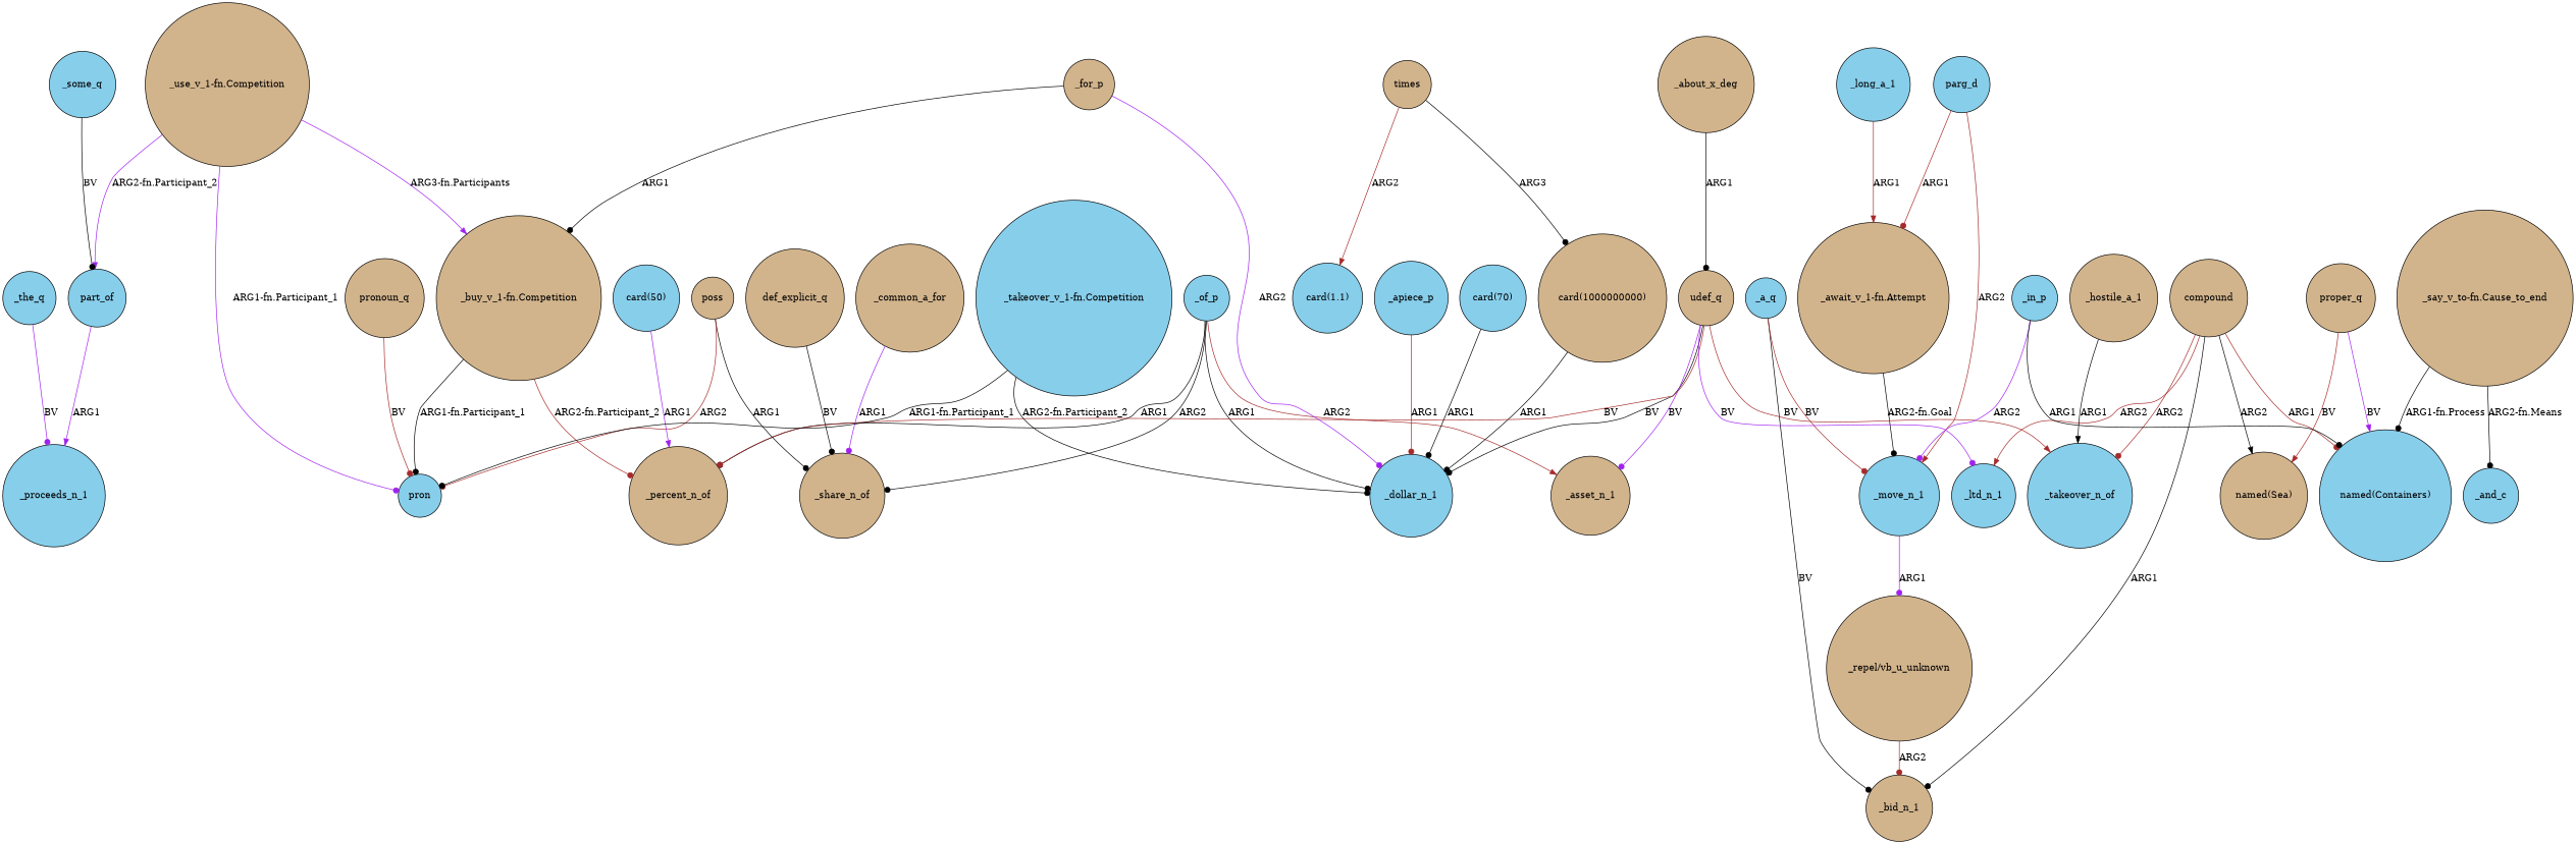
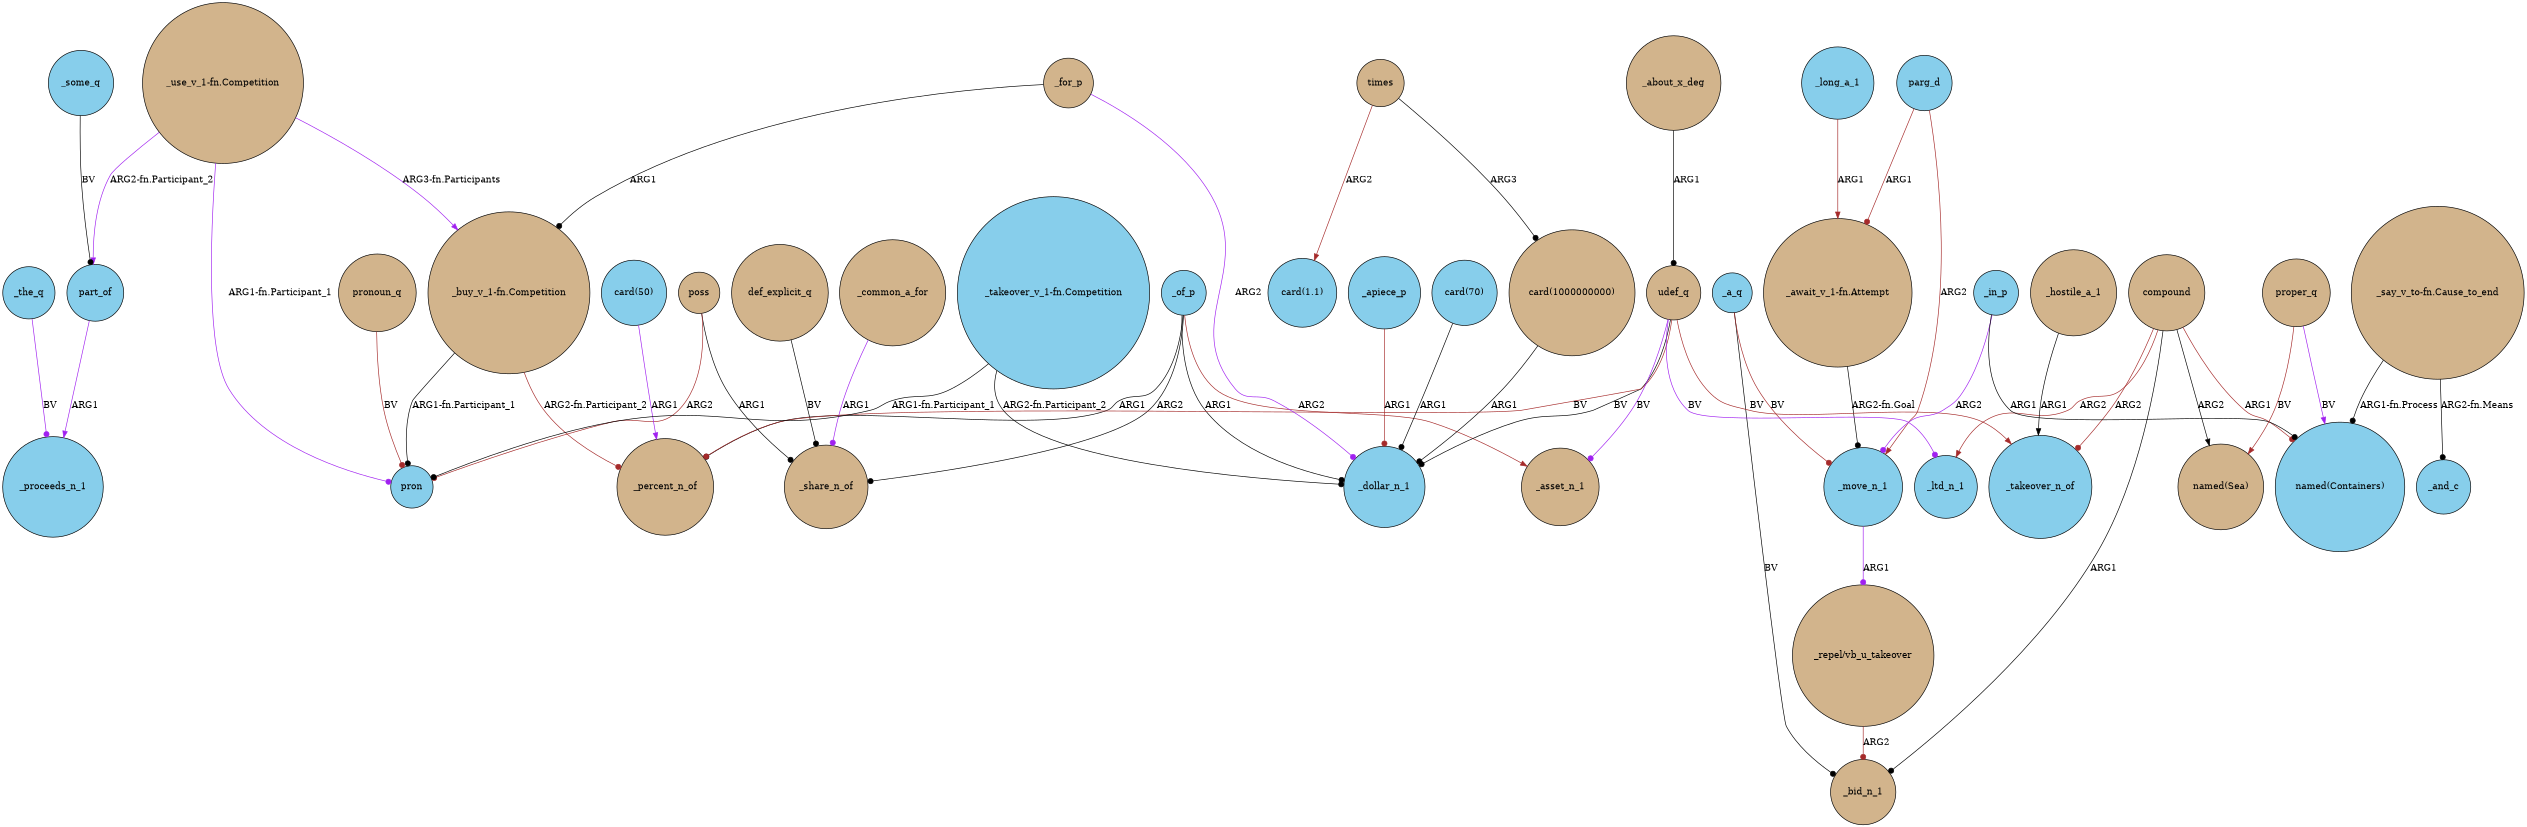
  digraph {
    node [fillcolor=tan shape=circle style=filled]
    edge [arrowhead=dot color=black]
    _of_p [fillcolor=skyblue]
    _dollar_n_1 [fillcolor=skyblue]
    _percent_n_of
    _share_n_of
    _asset_n_1
    "card(1000000000)"
    _a_q [fillcolor=skyblue]
    _bid_n_1
    _move_n_1 [fillcolor=skyblue]
-   "_repel/vb_u_unknown"
+   "_repel/vb_u_unknown" [label="_repel/vb_u_takeover"]
    _and_c [fillcolor=skyblue]
    "_say_v_to-fn.Cause_to_end"
    "named(Containers)" [fillcolor=skyblue]
    "_buy_v_1-fn.Competition"
    pron [fillcolor=skyblue]
    part_of [fillcolor=skyblue]
    _proceeds_n_1 [fillcolor=skyblue]
    _long_a_1 [fillcolor=skyblue]
    "_await_v_1-fn.Attempt"
    "_use_v_1-fn.Competition"
    def_explicit_q
    _common_a_for
    compound
    "named(Sea)"
    _takeover_n_of [fillcolor=skyblue]
    _ltd_n_1 [fillcolor=skyblue]
    _the_q [fillcolor=skyblue]
    udef_q
    times
    "card(1.1)" [fillcolor=skyblue]
    parg_d [fillcolor=skyblue]
    _hostile_a_1
    _about_x_deg
    pronoun_q
    poss
    _in_p [fillcolor=skyblue]
    _apiece_p [fillcolor=skyblue]
    _for_p
    _some_q [fillcolor=skyblue]
    "card(50)" [fillcolor=skyblue]
    n41 [fillcolor=skyblue label="_takeover_v_1-fn.Competition"]
    proper_q
    "card(70)" [fillcolor=skyblue]
    _of_p -> _dollar_n_1 [label=ARG1]
    _of_p -> _percent_n_of [label=ARG1]
    _of_p -> _share_n_of [label=ARG2]
    _of_p -> _asset_n_1 [arrowhead=normal color=brown label=ARG2]
    "card(1000000000)" -> _dollar_n_1 [label=ARG1]
    _a_q -> _bid_n_1 [label=BV]
    _a_q -> _move_n_1 [color=brown label=BV]
    _move_n_1 -> "_repel/vb_u_unknown" [color=purple label=ARG1]
    "_repel/vb_u_unknown" -> _bid_n_1 [color=brown label=ARG2]
    "_say_v_to-fn.Cause_to_end" -> _and_c [label="ARG2-fn.Means"]
    "_say_v_to-fn.Cause_to_end" -> "named(Containers)" [label="ARG1-fn.Process"]
    "_buy_v_1-fn.Competition" -> _percent_n_of [color=brown label="ARG2-fn.Participant_2"]
    "_buy_v_1-fn.Competition" -> pron [label="ARG1-fn.Participant_1"]
    part_of -> _proceeds_n_1 [arrowhead=normal color=purple label=ARG1]
    _long_a_1 -> "_await_v_1-fn.Attempt" [arrowhead=normal color=brown label=ARG1]
    "_await_v_1-fn.Attempt" -> _move_n_1 [label="ARG2-fn.Goal"]
    "_use_v_1-fn.Competition" -> "_buy_v_1-fn.Competition" [arrowhead=normal color=purple label="ARG3-fn.Participants"]
    "_use_v_1-fn.Competition" -> pron [color=purple label="ARG1-fn.Participant_1"]
    "_use_v_1-fn.Competition" -> part_of [arrowhead=normal color=purple label="ARG2-fn.Participant_2"]
    def_explicit_q -> _share_n_of [label=BV]
    _common_a_for -> _share_n_of [color=purple label=ARG1]
    compound -> _bid_n_1 [label=ARG1]
    compound -> "named(Containers)" [color=brown label=ARG1]
    compound -> "named(Sea)" [arrowhead=normal label=ARG2]
    compound -> _takeover_n_of [color=brown label=ARG2]
    compound -> _ltd_n_1 [arrowhead=normal color=brown label=ARG2]
    _the_q -> _proceeds_n_1 [color=purple label=BV]
    udef_q -> _dollar_n_1 [label=BV]
    udef_q -> _percent_n_of [color=brown label=BV]
    udef_q -> _asset_n_1 [color=purple label=BV]
    udef_q -> _takeover_n_of [arrowhead=normal color=brown label=BV]
    udef_q -> _ltd_n_1 [color=purple label=BV]
    times -> "card(1000000000)" [label=ARG3]
    times -> "card(1.1)" [arrowhead=normal color=brown label=ARG2]
    parg_d -> _move_n_1 [arrowhead=normal color=brown label=ARG2]
    parg_d -> "_await_v_1-fn.Attempt" [color=brown label=ARG1]
    _hostile_a_1 -> _takeover_n_of [arrowhead=normal label=ARG1]
    _about_x_deg -> udef_q [label=ARG1]
    pronoun_q -> pron [color=brown label=BV]
    poss -> _share_n_of [label=ARG1]
    poss -> pron [color=brown label=ARG2]
    _in_p -> _move_n_1 [color=purple label=ARG2]
    _in_p -> "named(Containers)" [label=ARG1]
    _apiece_p -> _dollar_n_1 [color=brown label=ARG1]
    _for_p -> _dollar_n_1 [color=purple label=ARG2]
    _for_p -> "_buy_v_1-fn.Competition" [label=ARG1]
    _some_q -> part_of [label=BV]
    "card(50)" -> _percent_n_of [arrowhead=normal color=purple label=ARG1]
    n41 -> _dollar_n_1 [label="ARG2-fn.Participant_2"]
    n41 -> pron [label="ARG1-fn.Participant_1"]
    proper_q -> "named(Containers)" [arrowhead=normal color=purple label=BV]
    proper_q -> "named(Sea)" [arrowhead=normal color=brown label=BV]
    "card(70)" -> _dollar_n_1 [label=ARG1]
  }
